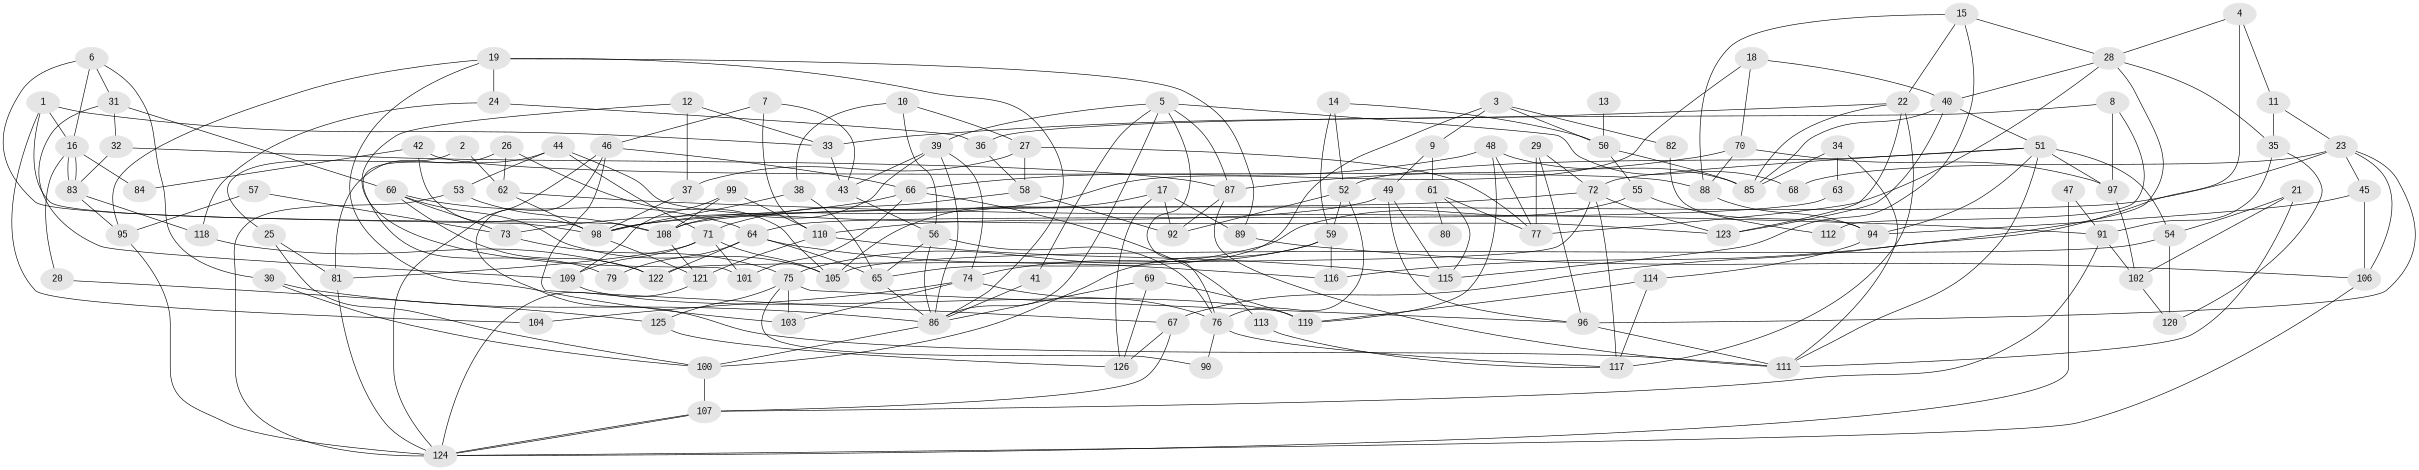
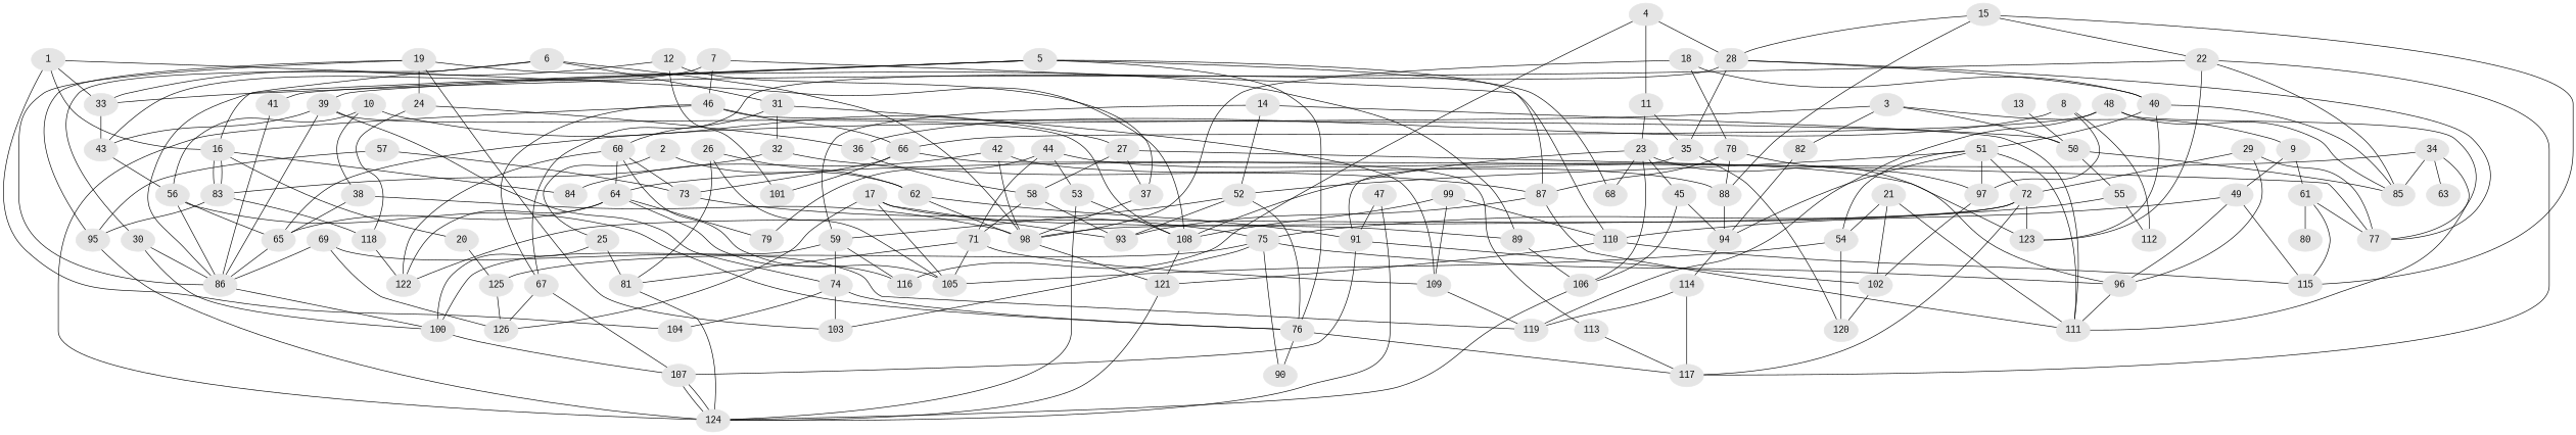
  graph {
    fontname="Liberation Mono"
    node [color=gray90 fontname="Liberation Mono" style=filled]
    edge [fontname="Liberation Mono"]
    1
    16
    33
    104
    108
    20
    83
    84
    43
    121
    2
    25
    62
    81
    100
    98
    91
    3
    9
    50
    65
    82
    49
    61
    85
    55
    86
    94
    4
    11
    28
    116
    23
    35
    40
    77
    67
    5
    39
    41
    68
    76
    87
    74
    117
    90
-   93 [label=92]
+   93
    111
    6
    30
    31
    32
    60
    109
    7
    46
    110
    56
    66
    124
    115
    8
    36
    97
    112
    58
    102
    96
    80
    10
    27
    38
    37
    45
    106
    120
    12
    101
    13
    14
    52
    59
    15
    22
    88
    123
    125
    95
    118
    17
    89
    105
    126
    18
    70
    51
    19
    24
    103
    21
    54
    122
    107
    26
    71
    29
    72
    73
    64
    119
    34
    63
    42
    44
    53
    79
    114
    113
    47
    48
    75
    57
    69
    99
    1 -- 16
    1 -- 33
    1 -- 104
    1 -- 108
    16 -- 20
    16 -- 83
    16 -- 83
    16 -- 84
    33 -- 43
    108 -- 121
    20 -- 125
    83 -- 95
    83 -- 118
    43 -- 56
    121 -- 124
    2 -- 25
    2 -- 62
    25 -- 81
    25 -- 100
    62 -- 98
    62 -- 91
    81 -- 124
    100 -- 107
    98 -- 121
    91 -- 102
    91 -- 107
    3 -- 9
    3 -- 50
    3 -- 65
    3 -- 82
    9 -- 49
    9 -- 61
    50 -- 85
    50 -- 55
    65 -- 86
    82 -- 94
    49 -- 110
    49 -- 115
    49 -- 96
    61 -- 77
    61 -- 115
    61 -- 80
    55 -- 112
    55 -- 75
    86 -- 100
    94 -- 114
    4 -- 11
    4 -- 28
    4 -- 116
    11 -- 23
    11 -- 35
    28 -- 35
    28 -- 40
    28 -- 77
    28 -- 67
    23 -- 108
    23 -- 68
    23 -- 96
    23 -- 45
    23 -- 106
    35 -- 91
    35 -- 120
    40 -- 85
    40 -- 123
    40 -- 51
    67 -- 126
    67 -- 107
    5 -- 86
    5 -- 39
    5 -- 41
    5 -- 68
    5 -- 76
    5 -- 87
    39 -- 108
    39 -- 43
    39 -- 86
    39 -- 74
    41 -- 86
    76 -- 117
    76 -- 90
    87 -- 93
    87 -- 111
    74 -- 104
    74 -- 76
    74 -- 103
    6 -- 16
    6 -- 98
    6 -- 30
    6 -- 31
    30 -- 100
    30 -- 86
    31 -- 32
    31 -- 60
    31 -- 109
    32 -- 83
    32 -- 87
    60 -- 105
    60 -- 122
    60 -- 73
    60 -- 64
    109 -- 119
    7 -- 43
    7 -- 46
    7 -- 110
    46 -- 67
    46 -- 111
    46 -- 66
    46 -- 124
    110 -- 121
    110 -- 115
    56 -- 65
    56 -- 86
    56 -- 76
    66 -- 101
    66 -- 73
    66 -- 113
    8 -- 36
    8 -- 97
    8 -- 112
    36 -- 58
    97 -- 102
    58 -- 93
    58 -- 71
    102 -- 120
    96 -- 111
    10 -- 56
    10 -- 27
    10 -- 38
    27 -- 77
    27 -- 58
    27 -- 37
    38 -- 98
    38 -- 65
    37 -- 98
    45 -- 94
    45 -- 106
    106 -- 124
    12 -- 33
    12 -- 37
    12 -- 101
    13 -- 50
    14 -- 50
    14 -- 52
    14 -- 59
    52 -- 76
    52 -- 93
    52 -- 59
    59 -- 100
    59 -- 116
    59 -- 74
    15 -- 28
    15 -- 115
    15 -- 22
    15 -- 88
    22 -- 33
    22 -- 85
    22 -- 117
    22 -- 123
    88 -- 94
    125 -- 126
    95 -- 124
    118 -- 122
    17 -- 93
    17 -- 89
    17 -- 105
    17 -- 126
    89 -- 106
    18 -- 98
    18 -- 40
    18 -- 70
    70 -- 87
    70 -- 97
    70 -- 88
    51 -- 94
    51 -- 111
    51 -- 97
    51 -- 52
    51 -- 54
    51 -- 72
    19 -- 86
    19 -- 95
    19 -- 89
    19 -- 24
    19 -- 103
    24 -- 36
    24 -- 118
    21 -- 111
    21 -- 102
    21 -- 54
    54 -- 120
    54 -- 105
    107 -- 124
    107 -- 124
    26 -- 62
    26 -- 81
    26 -- 105
    71 -- 81
    71 -- 109
-   71 -- 101
    71 -- 105
    29 -- 77
    29 -- 96
    29 -- 72
    72 -- 98
    72 -- 117
    72 -- 123
    72 -- 122
    73 -- 75
    64 -- 65
    64 -- 116
    64 -- 122
    64 -- 79
    34 -- 85
    34 -- 111
    34 -- 63
-   63 -- 64
+   34 -- 64
    42 -- 84
    42 -- 98
    42 -- 88
    44 -- 123
    44 -- 71
    44 -- 53
    44 -- 79
    53 -- 108
    53 -- 124
    114 -- 117
    114 -- 119
    113 -- 117
    47 -- 91
    47 -- 124
    48 -- 85
    48 -- 77
    48 -- 66
    48 -- 119
    75 -- 90
    75 -- 96
    75 -- 125
    75 -- 103
    57 -- 95
    57 -- 73
    69 -- 86
    69 -- 126
    69 -- 119
    99 -- 108
    99 -- 109
    99 -- 110
  }
